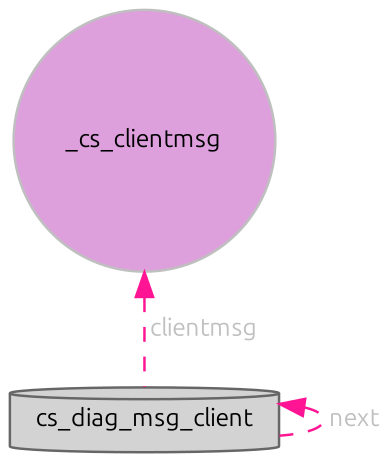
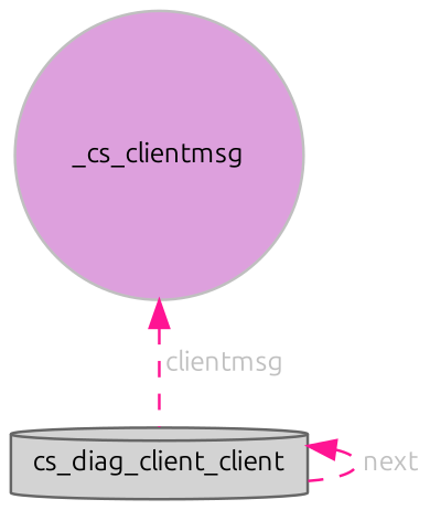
  digraph {
    fontname=Ubuntu
    node [fontname=Ubuntu fontsize=10 style=filled]
    edge [color=deeppink dir=back fontcolor=grey fontname=Ubuntu fontsize=10 labelfontname=Helvetica labelfontsize=10 style=dashed]
-   n1 [color=gray40 fillcolor=lightgrey fontcolor=black height=0.2 label=cs_diag_msg_client shape=cylinder width=0.4]
+   n1 [color=gray40 fillcolor=lightgrey fontcolor=black height=0.2 label=cs_diag_client_client shape=cylinder width=0.4]
    n2 [color=grey75 fillcolor=plum height=0.2 label=_cs_clientmsg shape=circle width=0.4]
    n1 -> n1 [label=" next"]
    n2 -> n1 [label=" clientmsg"]
  }
